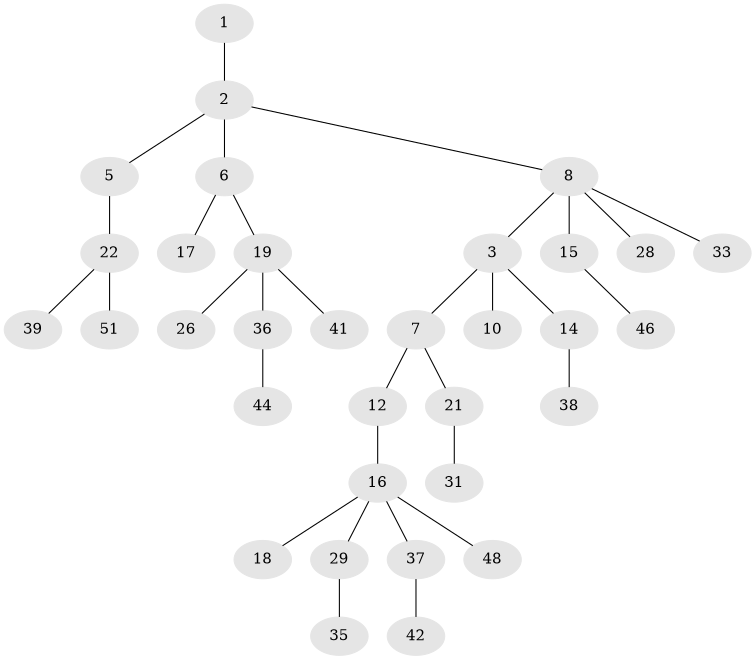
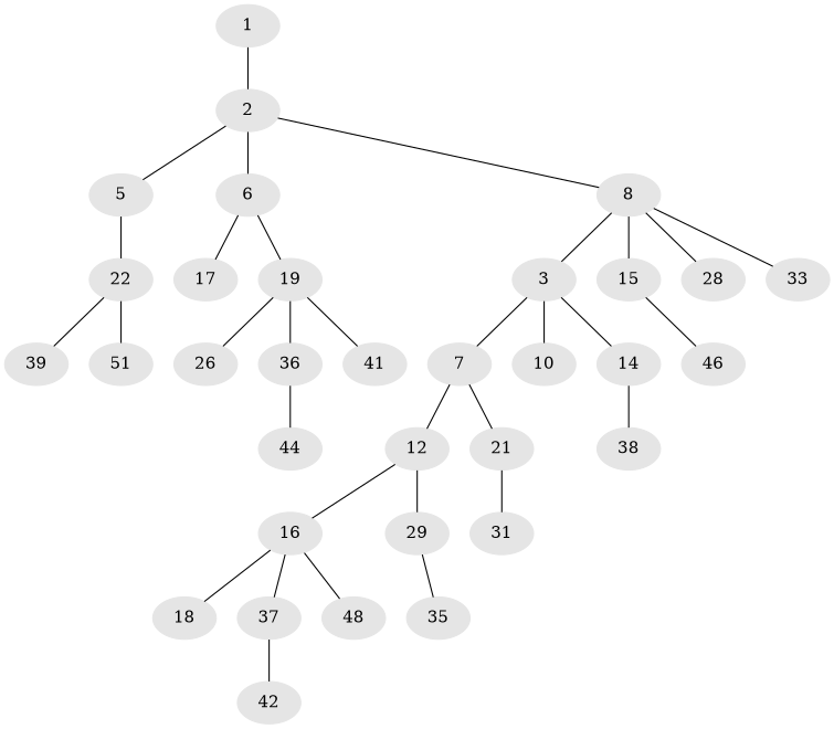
  graph {
    node [color=gray90 style=filled]
    2 [super="+4"]
    5
    6 [super="+13"]
    8 [super="+11"]
    1
    3 [super="+9"]
    7 [super="+34"]
    10
    14
    22 [super="+24"]
    17 [super="+43"]
    19 [super="+32"]
    15 [super="+25"]
    28
    33 [super="+45"]
    12
    21 [super="+23"]
    38 [super="+47"]
    39
    51
    26 [super="+27"]
    36
    41
    16 [super="+20"]
    31
    46 [super="+49"]
    18
    29 [super="+30"]
    37 [super="+40"]
    48
    35 [super="+50"]
    42
    44
    2 -- 5
    2 -- 6
    2 -- 8
    5 -- 22
    6 -- 17
    6 -- 19
    8 -- 3
    8 -- 15
    8 -- 28
    8 -- 33
    1 -- 2
    3 -- 7
    3 -- 10
    3 -- 14
    7 -- 12
    7 -- 21
    14 -- 38
    22 -- 39
    22 -- 51
    19 -- 26
    19 -- 36
    19 -- 41
    15 -- 46
    12 -- 16
    21 -- 31
    36 -- 44
    16 -- 18
-   16 -- 29
+   12 -- 29
    16 -- 37
    16 -- 48
    29 -- 35
    37 -- 42
  }
